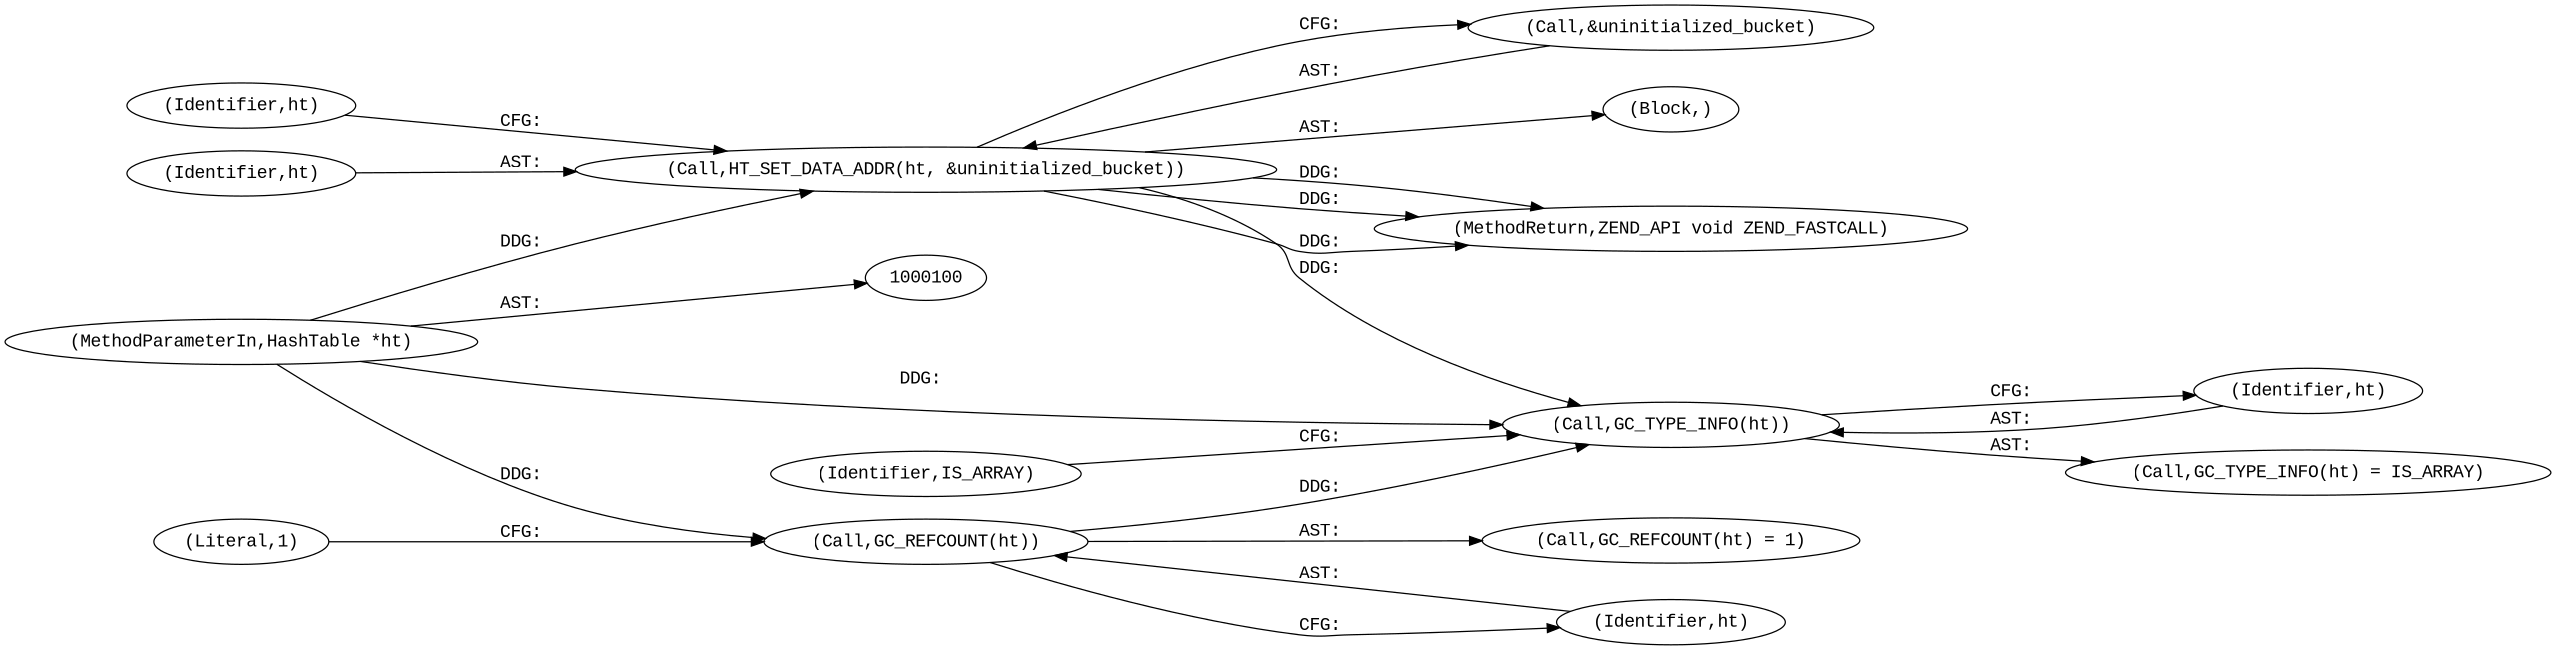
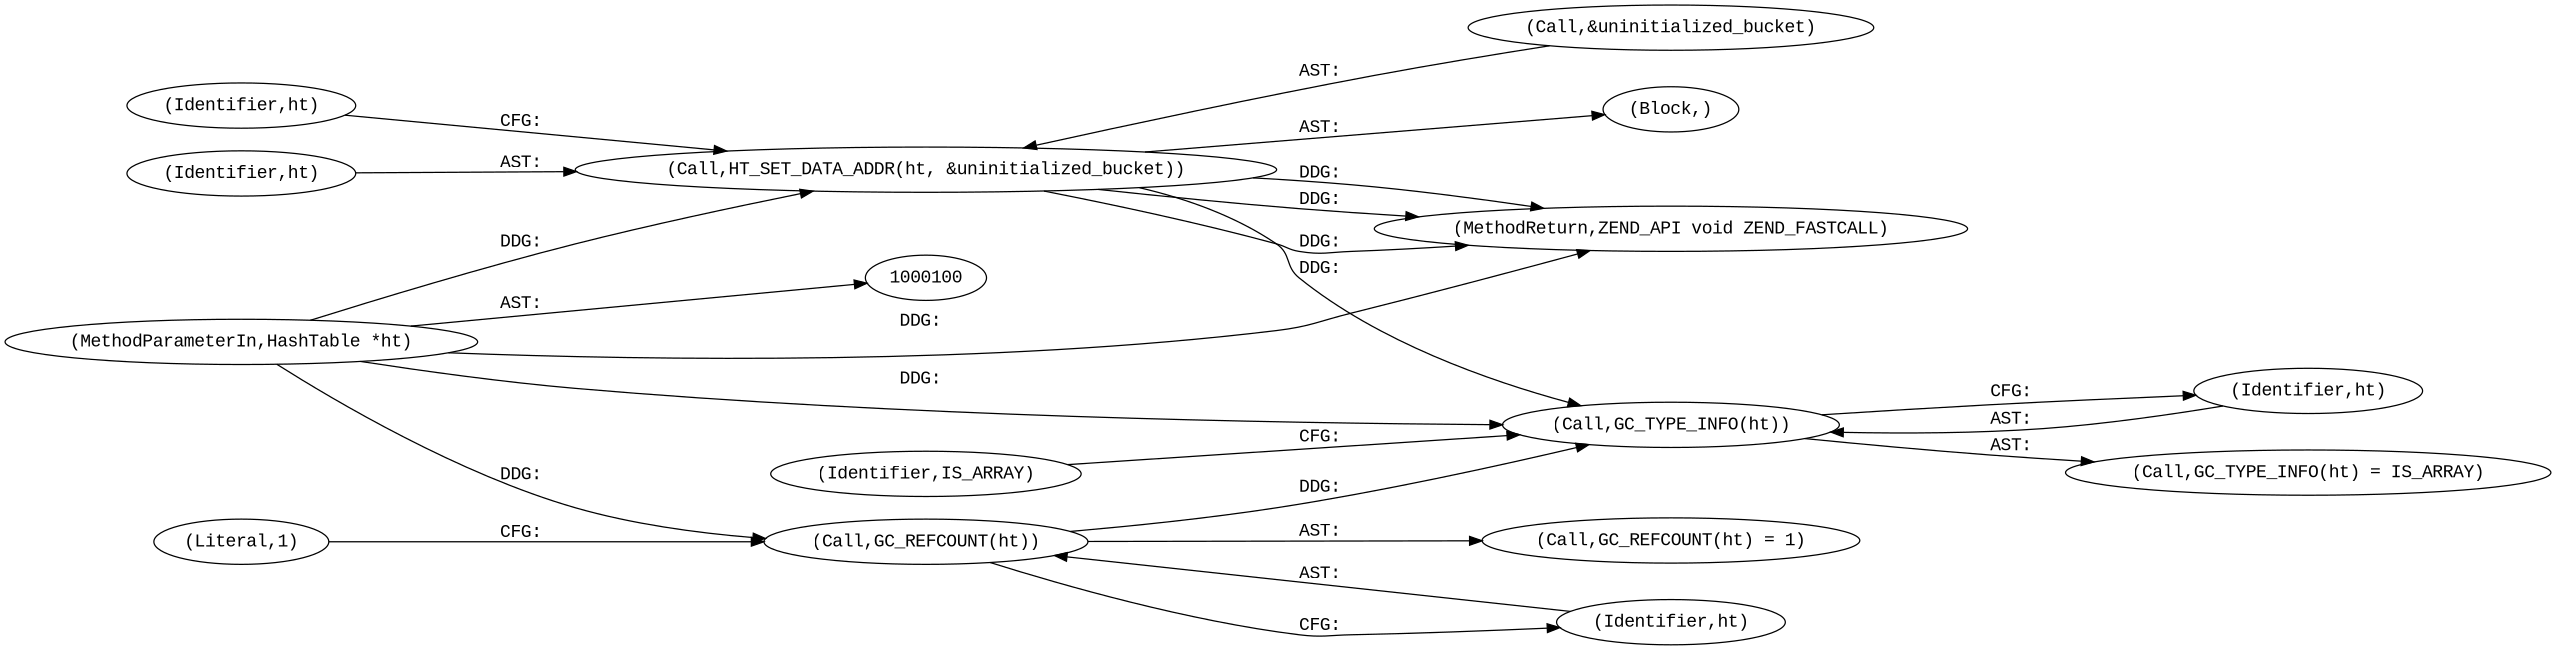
  digraph {
    fontname="Liberation Mono"
    rankdir=LR
    node [fontname="Liberation Mono"]
    edge [fontname="Liberation Mono"]
    n1 [label="(Call,HT_SET_DATA_ADDR(ht, &uninitialized_bucket))"]
    n2 [label="(Call,&uninitialized_bucket)"]
    n3 [label="(Block,)"]
    n4 [label="(MethodReturn,ZEND_API void ZEND_FASTCALL)"]
    n5 [label="(Call,GC_TYPE_INFO(ht))"]
    n6 [label="(Identifier,ht)"]
    n7 [label="(Call,GC_TYPE_INFO(ht) = IS_ARRAY)"]
    n8 [label="(Call,GC_REFCOUNT(ht))"]
    n9 [label="(Identifier,ht)"]
    n10 [label="(Call,GC_REFCOUNT(ht) = 1)"]
    n11 [label="(MethodParameterIn,HashTable *ht)"]
    1000100
    n13 [label="(Literal,1)"]
    n14 [label="(Identifier,IS_ARRAY)"]
    n15 [label="(Identifier,ht)"]
    n16 [label="(Identifier,ht)"]
-   n1 -> n2 [label="CFG: "]
    n1 -> n3 [label="AST: "]
    n1 -> n4 [label="DDG: "]
    n1 -> n4 [label="DDG: "]
    n1 -> n4 [label="DDG: "]
    n1 -> n5 [label="DDG: "]
    n2 -> n1 [label="AST: "]
    n5 -> n6 [label="CFG: "]
    n5 -> n7 [label="AST: "]
    n6 -> n5 [label="AST: "]
    n8 -> n5 [label="DDG: "]
    n8 -> n9 [label="CFG: "]
    n8 -> n10 [label="AST: "]
    n9 -> n8 [label="AST: "]
    n11 -> n1 [label="DDG: "]
+   n11 -> n4 [label="DDG: "]
    n11 -> n5 [label="DDG: "]
    n11 -> n8 [label="DDG: "]
    n11 -> 1000100 [label="AST: "]
    n13 -> n8 [label="CFG: "]
    n14 -> n5 [label="CFG: "]
    n15 -> n1 [label="CFG: "]
    n16 -> n1 [label="AST: "]
  }
